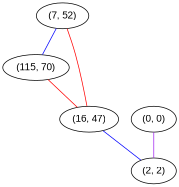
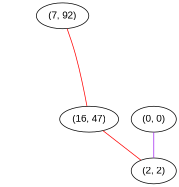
  graph {
    fontname="Liberation Sans"
    node [fontname="Liberation Sans"]
    edge [color=blue fontname="Liberation Sans" weight=3]
-   "(7, 92)" [label="(7, 52)"]
-   "(115, 70)"
+   "(7, 92)"
    "(16, 47)"
    "(2, 2)"
    "(0, 0)"
-   "(7, 92)" -- "(115, 70)"
    "(7, 92)" -- "(16, 47)" [color=red]
-   "(115, 70)" -- "(16, 47)" [color=red weight=1]
-   "(16, 47)" -- "(2, 2)"
+   "(16, 47)" -- "(2, 2)" [color=red]
    "(0, 0)" -- "(2, 2)" [color=purple weight=4]
  }
